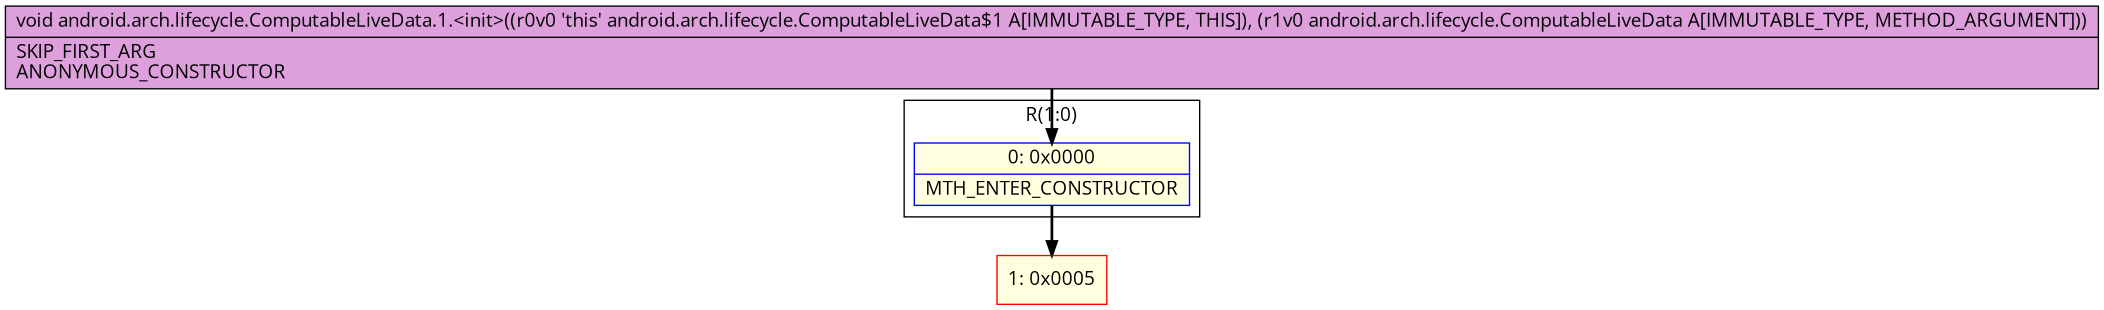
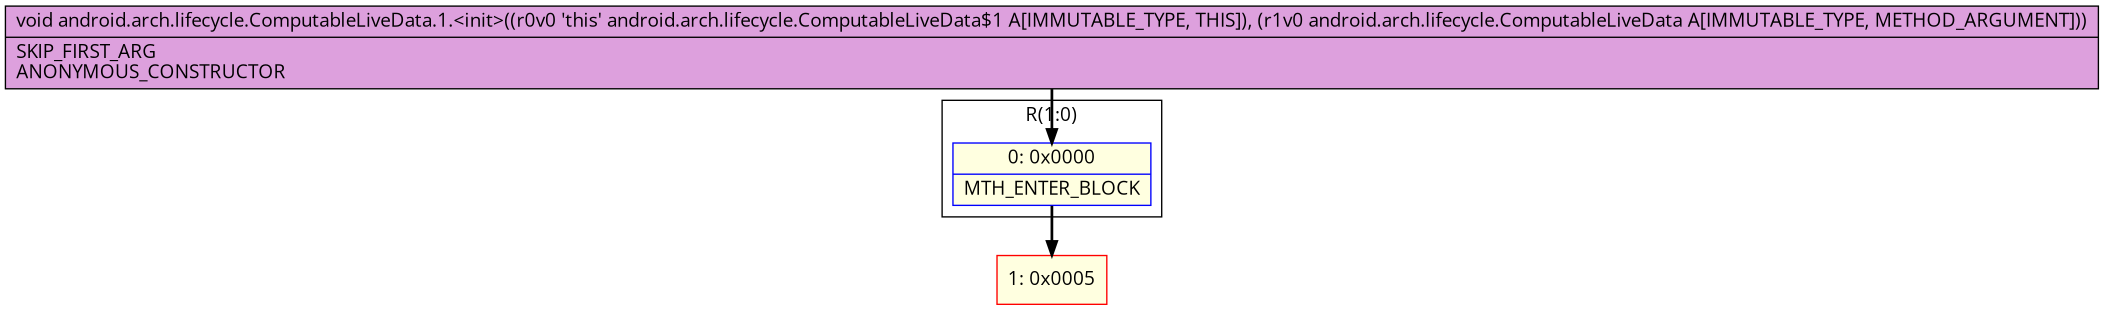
  digraph {
    fontname="Open Sans"
    node [shape=record style=filled fillcolor=lightyellow fontname="Open Sans"]
    edge [style=bold fontname="Open Sans"]
-   n1 [color=blue label="{0\:\ 0x0000|MTH_ENTER_CONSTRUCTOR\l}"]
+   n1 [color=blue label="{0\:\ 0x0000|MTH_ENTER_BLOCK\l}"]
    n2 [color=red label="{1\:\ 0x0005}"]
    n3 [label="{void android.arch.lifecycle.ComputableLiveData.1.\<init\>((r0v0 'this' android.arch.lifecycle.ComputableLiveData$1 A[IMMUTABLE_TYPE, THIS]), (r1v0 android.arch.lifecycle.ComputableLiveData A[IMMUTABLE_TYPE, METHOD_ARGUMENT]))  | SKIP_FIRST_ARG\lANONYMOUS_CONSTRUCTOR\l}" fillcolor=plum]
    subgraph cluster_1 {
      label="R(1:0)"
      n1
    }
    n1 -> n2
    n3 -> n1
  }
